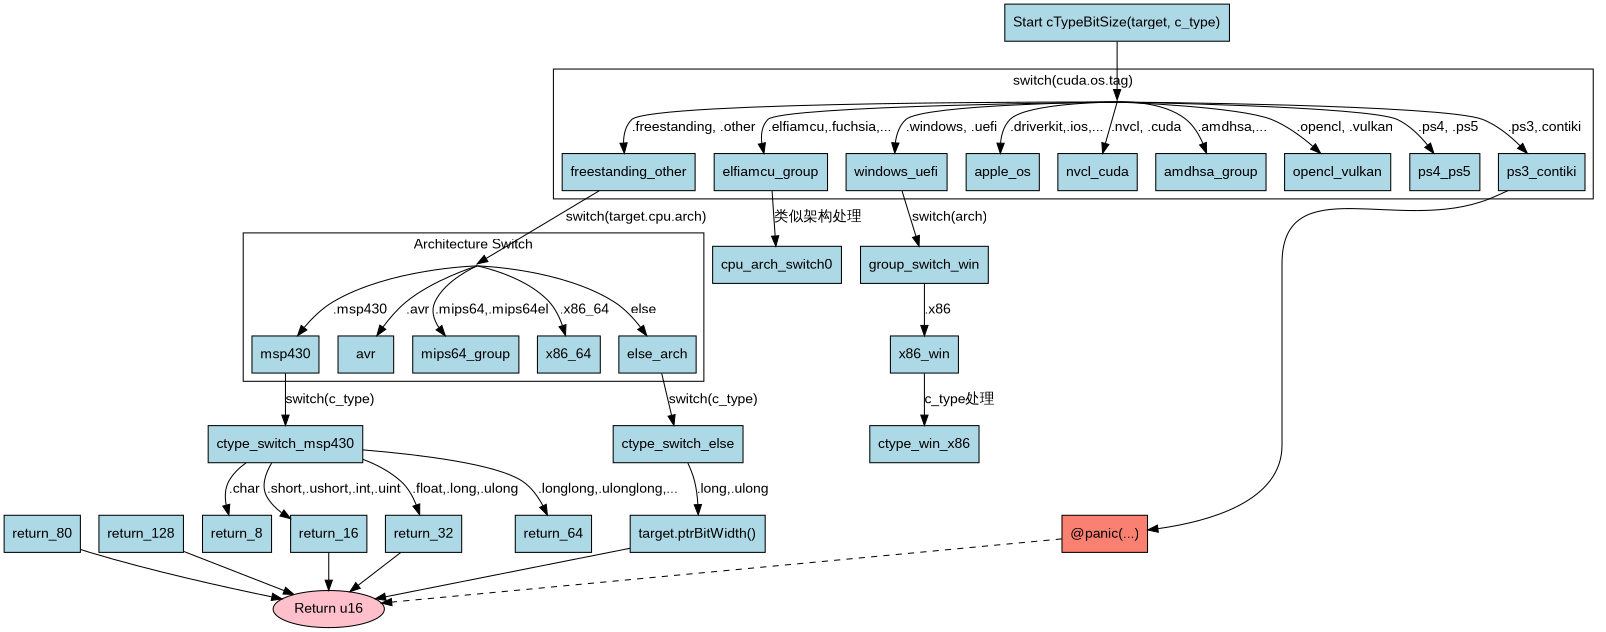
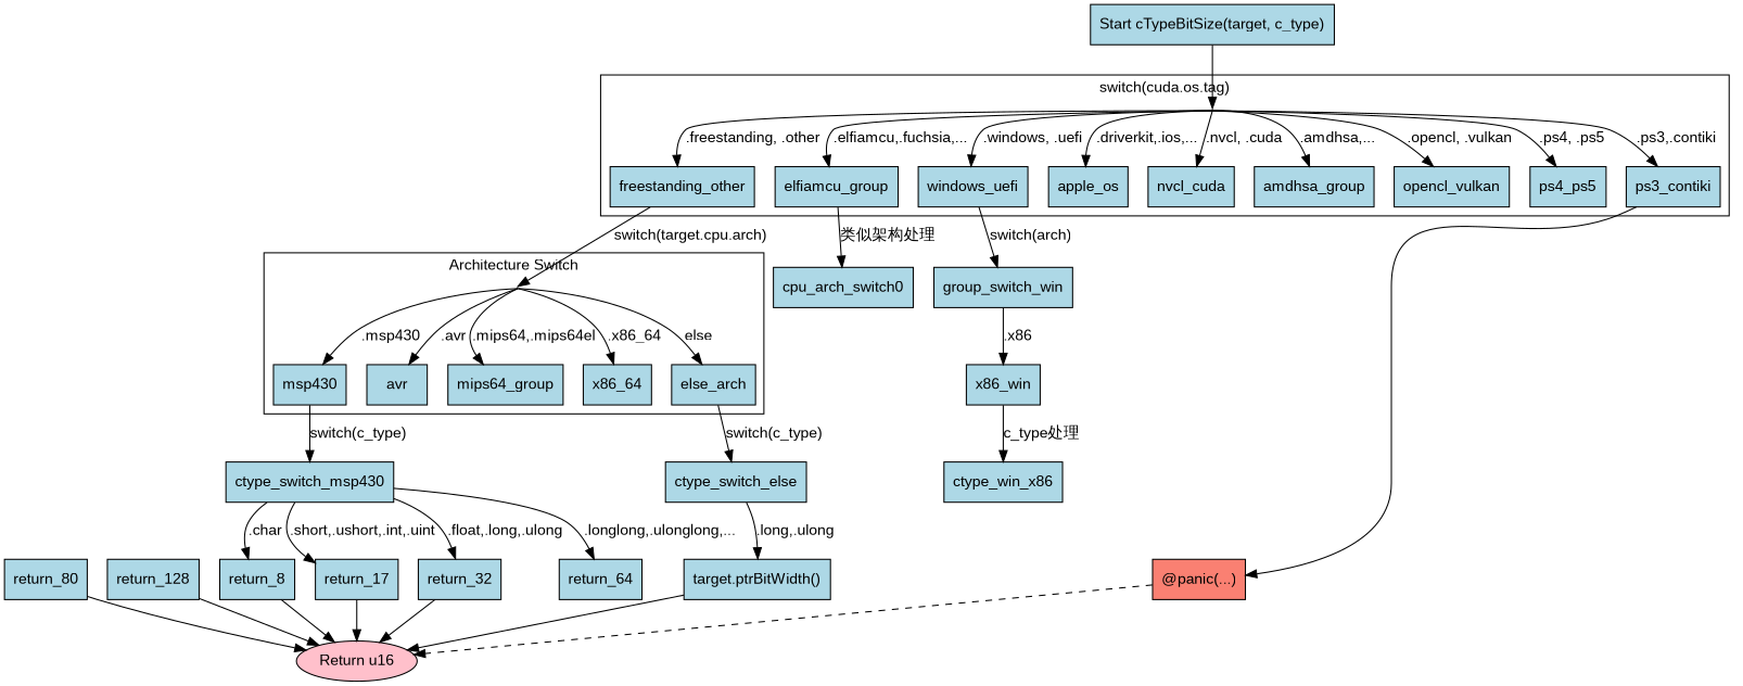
  digraph {
    fontname=Arial
    node [fillcolor=lightblue fontname=Arial shape=rectangle style=filled]
    edge [fontname=Arial]
    os_tag_switch [shape=point width=0]
    freestanding_other
    elfiamcu_group
    windows_uefi
    apple_os
    nvcl_cuda
    amdhsa_group
    opencl_vulkan
    ps4_ps5
    ps3_contiki
    cpu_arch_switch1 [shape=point width=0]
    msp430
    avr
    mips64_group
    x86_64
    else_arch
    n17 [label=cpu_arch_switch0]
    n18 [label=group_switch_win]
    n19 [fillcolor=salmon label="@panic(...)"]
    ctype_switch_msp430
    ctype_switch_else
    n22 [label="Start cTypeBitSize(target, c_type)"]
    n23 [fillcolor=pink label="Return u16" shape=ellipse]
    x86_win
    return_8
-   return_16
+   return_16 [label=return_17]
    return_32
    return_64
    n29 [label="target.ptrBitWidth()"]
    ctype_win_x86
    return_80
    return_128
    subgraph cluster_1 {
      label="switch(cuda.os.tag)"
      os_tag_switch
      freestanding_other
      elfiamcu_group
      windows_uefi
      apple_os
      nvcl_cuda
      amdhsa_group
      opencl_vulkan
      ps4_ps5
      ps3_contiki
    }
    subgraph cluster_2 {
      label="Architecture Switch"
      cpu_arch_switch1
      msp430
      avr
      mips64_group
      x86_64
      else_arch
    }
    os_tag_switch -> freestanding_other [label=".freestanding, .other"]
    os_tag_switch -> elfiamcu_group [label=".elfiamcu,.fuchsia,..."]
    os_tag_switch -> windows_uefi [label=".windows, .uefi"]
    os_tag_switch -> apple_os [label=".driverkit,.ios,..."]
    os_tag_switch -> nvcl_cuda [label=".nvcl, .cuda"]
    os_tag_switch -> amdhsa_group [label=".amdhsa,..."]
    os_tag_switch -> opencl_vulkan [label=".opencl, .vulkan"]
    os_tag_switch -> ps4_ps5 [label=".ps4, .ps5"]
    os_tag_switch -> ps3_contiki [label=".ps3,.contiki"]
    freestanding_other -> cpu_arch_switch1 [label="switch(target.cpu.arch)"]
    elfiamcu_group -> n17 [label="类似架构处理"]
    windows_uefi -> n18 [label="switch(arch)"]
    ps3_contiki -> n19
    cpu_arch_switch1 -> msp430 [label=".msp430"]
    cpu_arch_switch1 -> avr [label=".avr"]
    cpu_arch_switch1 -> mips64_group [label=".mips64,.mips64el"]
    cpu_arch_switch1 -> x86_64 [label=".x86_64"]
    cpu_arch_switch1 -> else_arch [label=else]
    msp430 -> ctype_switch_msp430 [label="switch(c_type)"]
    else_arch -> ctype_switch_else [label="switch(c_type)"]
    n18 -> x86_win [label=".x86"]
    n19 -> n23 [style=dashed]
    ctype_switch_msp430 -> return_8 [label=".char"]
    ctype_switch_msp430 -> return_16 [label=".short,.ushort,.int,.uint"]
    ctype_switch_msp430 -> return_32 [label=".float,.long,.ulong"]
    ctype_switch_msp430 -> return_64 [label=".longlong,.ulonglong,..."]
    ctype_switch_else -> n29 [label=".long,.ulong"]
    n22 -> os_tag_switch
    x86_win -> ctype_win_x86 [label="c_type处理"]
+   return_8 -> n23
    return_16 -> n23
    return_32 -> n23
    n29 -> n23
    return_80 -> n23
    return_128 -> n23
  }
